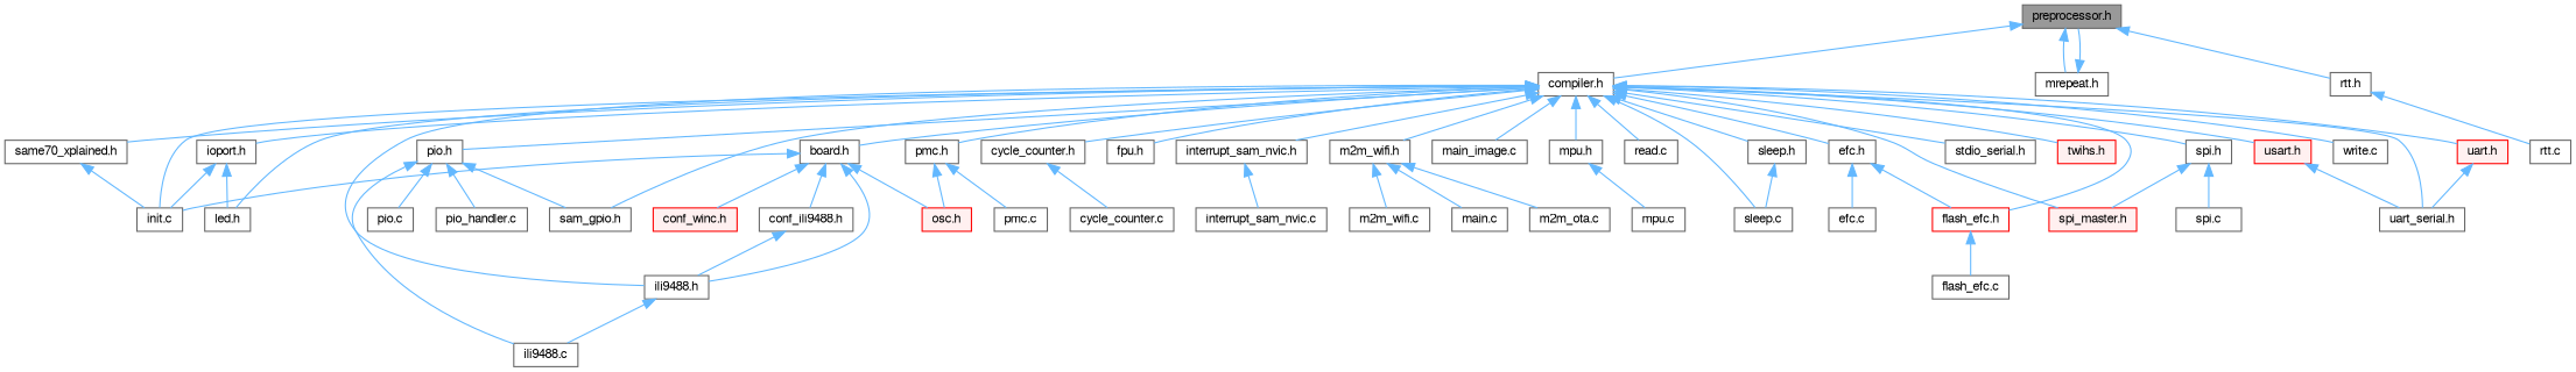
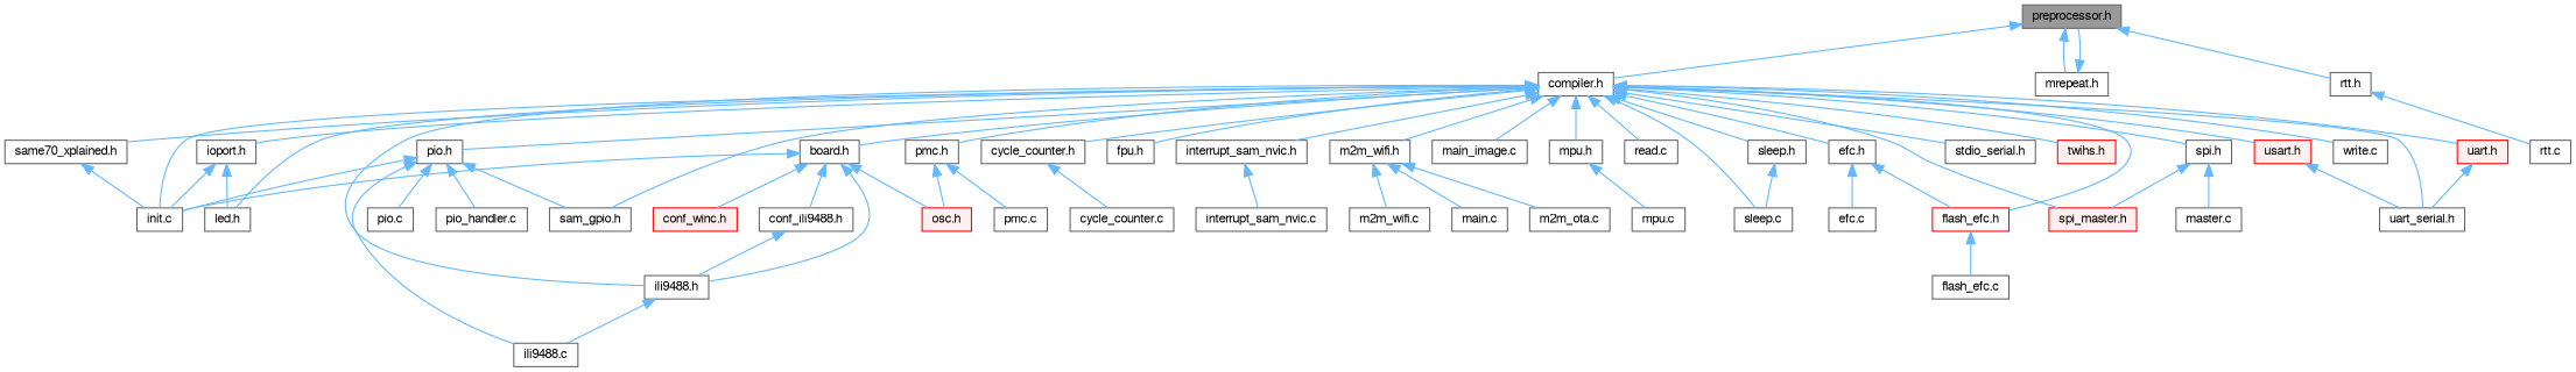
  digraph {
    node [color=grey40 fillcolor=white fontname=FreeSans fontsize=10 shape=box style=filled]
    edge [color=steelblue1 dir=back fontname=FreeSans fontsize=10 labelfontname=FreeSans labelfontsize=10 style=solid]
    n1 [color=gray40 fillcolor=grey60 fontcolor=black height=0.2 label="preprocessor.h" width=0.4]
    n2 [height=0.2 label="compiler.h" width=0.4]
    n3 [height=0.2 label="mrepeat.h" width=0.4]
    n4 [height=0.2 label="rtt.h" width=0.4]
    n5 [height=0.2 label="board.h" width=0.4]
    n6 [height=0.2 label="ili9488.h" width=0.4]
    n7 [height=0.2 label="init.c" width=0.4]
    n8 [height=0.2 label="cycle_counter.h" width=0.4]
    n9 [height=0.2 label="efc.h" width=0.4]
    n10 [color=red height=0.2 label="flash_efc.h" width=0.4]
    n11 [height=0.2 label="fpu.h" width=0.4]
    n12 [height=0.2 label="interrupt_sam_nvic.h" width=0.4]
    n13 [height=0.2 label="ioport.h" width=0.4]
    n14 [height=0.2 label="led.h" width=0.4]
    n15 [height=0.2 label="m2m_wifi.h" width=0.4]
    n16 [height=0.2 label="main_image.c" width=0.4]
    n17 [height=0.2 label="mpu.h" width=0.4]
    n18 [height=0.2 label="pio.h" width=0.4]
    n19 [height=0.2 label="sam_gpio.h" width=0.4]
    n20 [height=0.2 label="pmc.h" width=0.4]
    n21 [height=0.2 label="read.c" width=0.4]
    n22 [height=0.2 label="same70_xplained.h" width=0.4]
    n23 [height=0.2 label="sleep.c" width=0.4]
    n24 [height=0.2 label="sleep.h" width=0.4]
    n25 [height=0.2 label="spi.h" width=0.4]
    n26 [color=red fillcolor="#FFF0F0" height=0.2 label="spi_master.h" width=0.4]
    n27 [height=0.2 label="stdio_serial.h" width=0.4]
    n28 [color=red fillcolor="#FFF0F0" height=0.2 label="twihs.h" width=0.4]
    n29 [color=red fillcolor="#FFF0F0" height=0.2 label="uart.h" width=0.4]
    n30 [height=0.2 label="uart_serial.h" width=0.4]
    n31 [color=red fillcolor="#FFF0F0" height=0.2 label="usart.h" width=0.4]
    n32 [height=0.2 label="write.c" width=0.4]
    n33 [height=0.2 label="conf_ili9488.h" width=0.4]
    n34 [color=red fillcolor="#FFF0F0" height=0.2 label="conf_winc.h" width=0.4]
    n35 [color=red fillcolor="#FFF0F0" height=0.2 label="osc.h" width=0.4]
    n36 [height=0.2 label="ili9488.c" width=0.4]
    n37 [height=0.2 label="cycle_counter.c" width=0.4]
    n38 [height=0.2 label="efc.c" width=0.4]
    n39 [height=0.2 label="flash_efc.c" width=0.4]
    n40 [height=0.2 label="interrupt_sam_nvic.c" width=0.4]
    n41 [height=0.2 label="m2m_ota.c" width=0.4]
    n42 [height=0.2 label="m2m_wifi.c" width=0.4]
    n43 [height=0.2 label="main.c" width=0.4]
    n44 [height=0.2 label="mpu.c" width=0.4]
    n45 [height=0.2 label="pio.c" width=0.4]
    n46 [height=0.2 label="pio_handler.c" width=0.4]
    n47 [height=0.2 label="pmc.c" width=0.4]
    n48 [height=0.2 label="rtt.c" width=0.4]
-   n49 [height=0.2 label="spi.c" width=0.4]
+   n49 [height=0.2 label="master.c" width=0.4]
    n1 -> n2
    n1 -> n3
    n1 -> n4
    n2 -> n5
    n2 -> n6
    n2 -> n7
    n2 -> n8
    n2 -> n9
    n2 -> n10
    n2 -> n11
    n2 -> n12
    n2 -> n13
    n2 -> n14
    n2 -> n15
    n2 -> n16
    n2 -> n17
    n2 -> n18
    n2 -> n19
    n2 -> n20
    n2 -> n21
    n2 -> n22
    n2 -> n23
    n2 -> n24
    n2 -> n25
    n2 -> n26
    n2 -> n27
    n2 -> n28
    n2 -> n29
    n2 -> n30
    n2 -> n31
    n2 -> n32
    n3 -> n1
    n4 -> n48
    n5 -> n6
    n5 -> n7
    n5 -> n33
    n5 -> n34
    n5 -> n35
    n6 -> n36
    n8 -> n37
    n9 -> n10
    n9 -> n38
    n10 -> n39
    n12 -> n40
    n13 -> n7
    n13 -> n14
    n15 -> n41
    n15 -> n42
    n15 -> n43
    n17 -> n44
+   n18 -> n7
    n18 -> n19
    n18 -> n36
    n18 -> n45
    n18 -> n46
    n20 -> n35
    n20 -> n47
    n22 -> n7
    n24 -> n23
    n25 -> n26
    n25 -> n49
    n29 -> n30
    n31 -> n30
    n33 -> n6
  }
